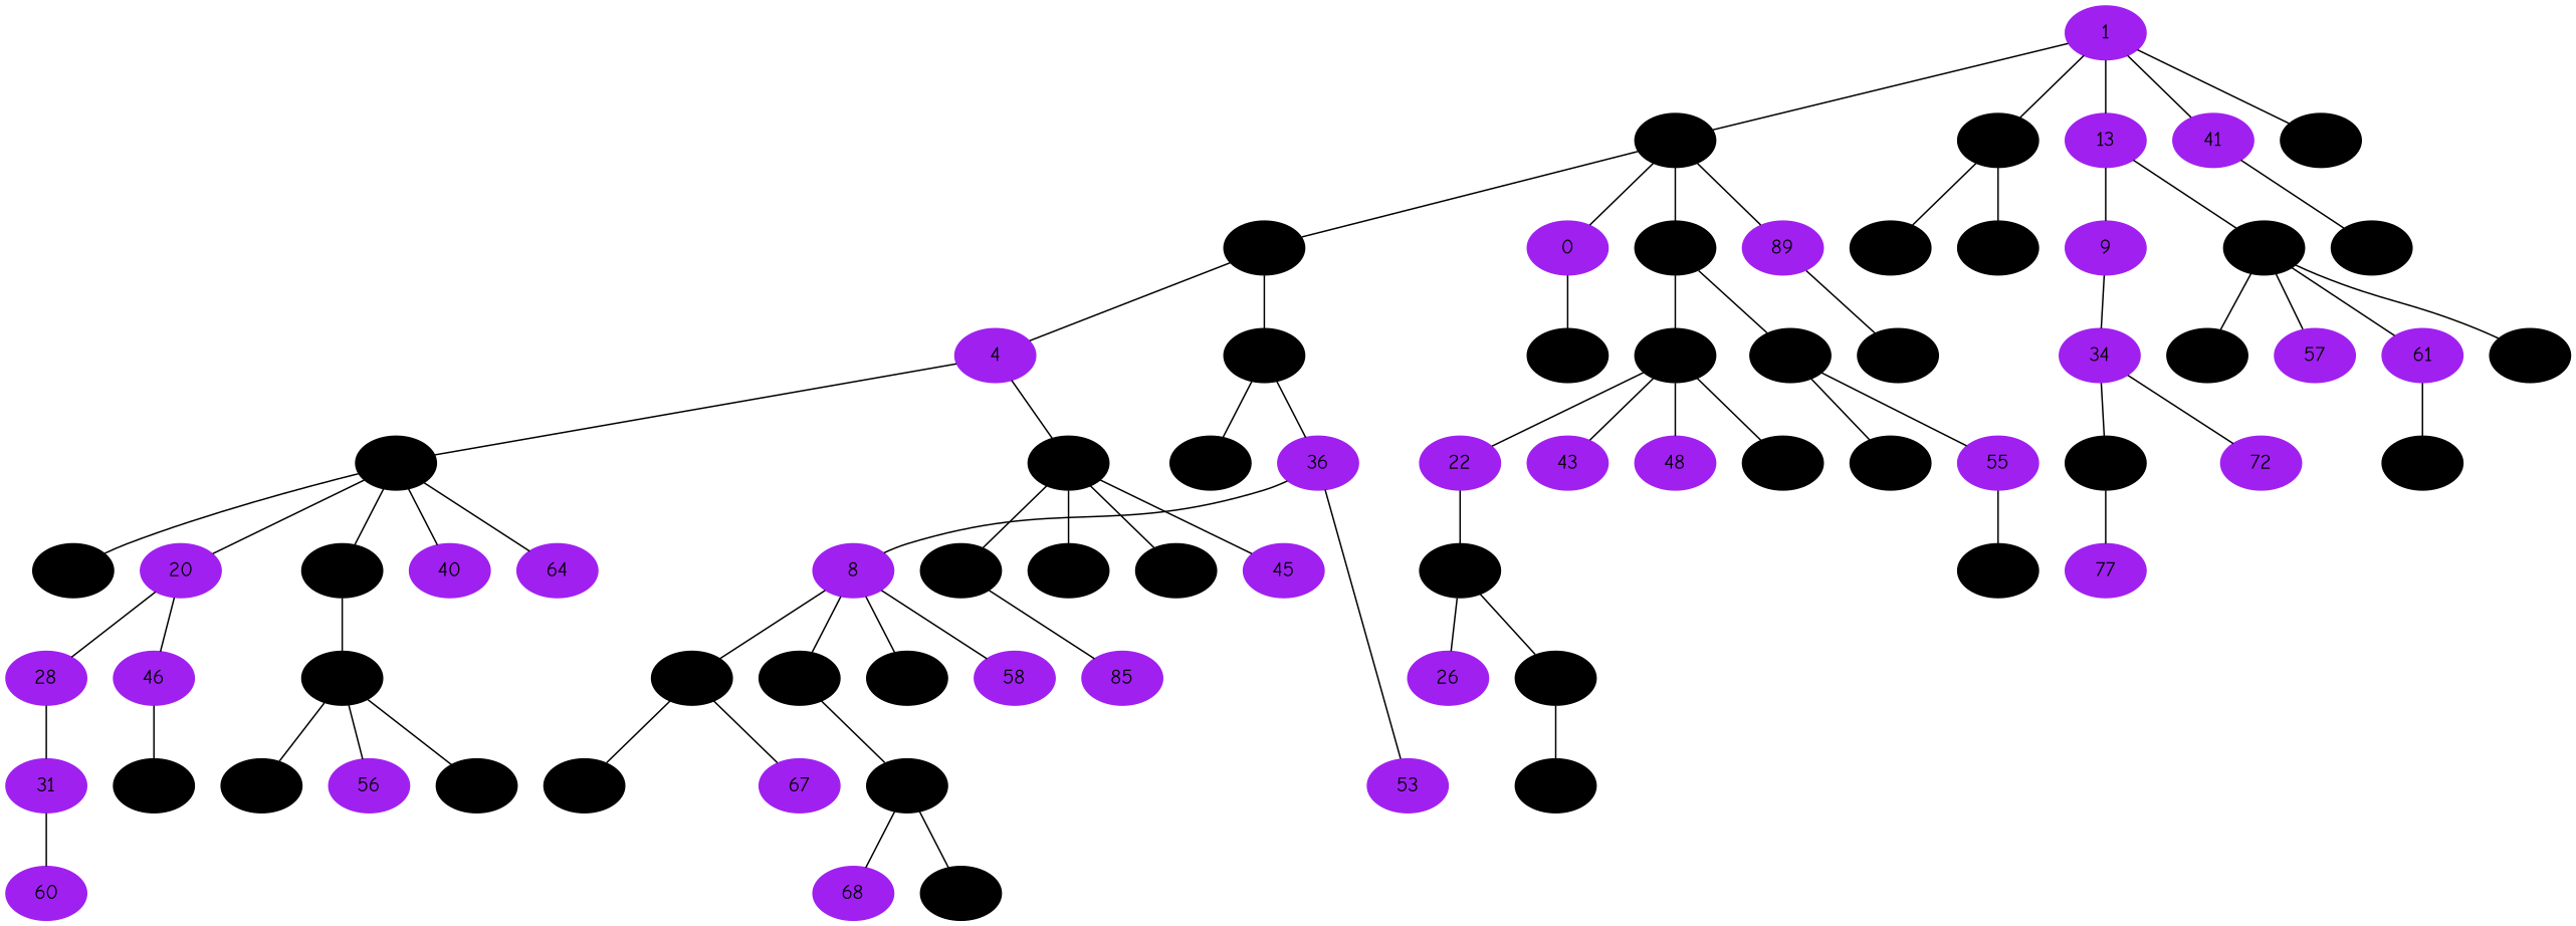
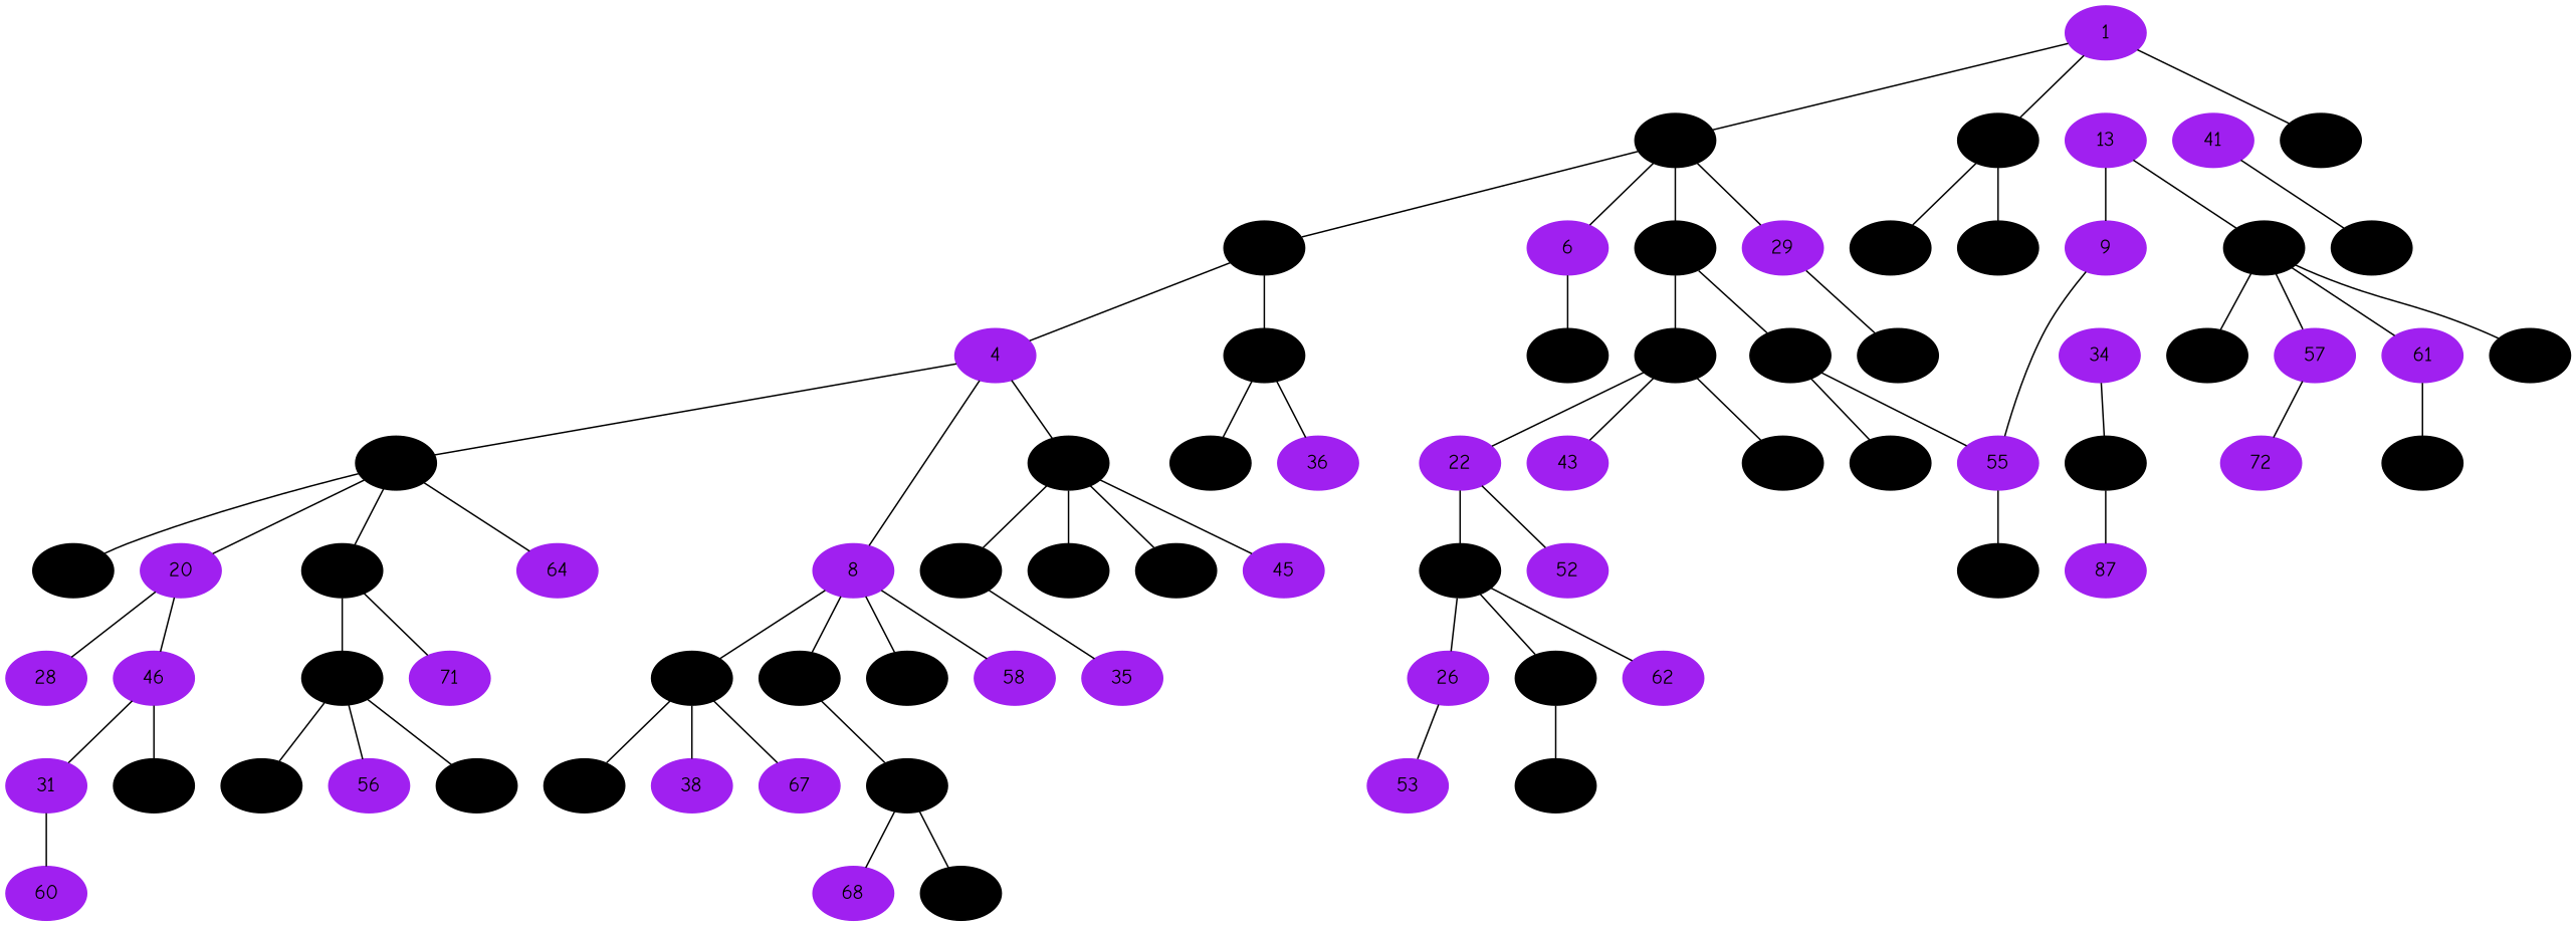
  graph {
    fontname="Comic Neue"
    node [color=black fontname="Comic Neue" style=filled]
    edge [fontname="Comic Neue"]
    1 [color=purple]
    2
    10
    13 [color=purple]
    41 [color=purple]
    75
    3
-   6 [color=purple label=0]
+   6 [color=purple]
    7
-   29 [color=purple label=89]
+   29 [color=purple]
    9 [color=purple]
    34 [color=purple]
    11
    78
    21
    76
    4 [color=purple]
    12
    23
    14
    15
    54
    5
    8 [color=purple]
    16
    25
    36 [color=purple]
    18
    20 [color=purple]
    30
-   40 [color=purple]
    64 [color=purple]
    17
    37
    42
    58 [color=purple]
    32
    33
    39
    45 [color=purple]
    28 [color=purple]
    46 [color=purple]
    47
+   71 [color=purple]
    22 [color=purple]
    43 [color=purple]
-   48 [color=purple]
    66
    19
    55 [color=purple]
    27
+   38 [color=purple]
    67 [color=purple]
    59
    73
    51
    57 [color=purple]
    61 [color=purple]
    79
    24
+   52 [color=purple]
    80
-   35 [color=purple label=85]
+   35 [color=purple]
    31 [color=purple]
    49
    72 [color=purple]
    69
    26 [color=purple]
    44
+   62 [color=purple]
    53 [color=purple]
    63
    60 [color=purple]
    50
    56 [color=purple]
    74
-   77 [color=purple]
+   77 [color=purple label=87]
    68 [color=purple]
    70
    1 -- 2
    1 -- 10
-   1 -- 13
-   1 -- 41
    1 -- 75
    2 -- 3
    2 -- 6
    2 -- 7
    2 -- 29
    10 -- 11
    10 -- 78
    13 -- 9
    13 -- 21
    41 -- 76
    3 -- 4
    3 -- 12
    6 -- 23
    7 -- 14
    7 -- 15
    29 -- 54
-   9 -- 34
+   9 -- 55
    34 -- 73
    21 -- 51
    21 -- 57
    21 -- 61
    21 -- 79
    4 -- 5
-   36 -- 8
+   4 -- 8
    4 -- 16
    12 -- 25
    12 -- 36
    14 -- 22
    14 -- 43
-   14 -- 48
    14 -- 66
    15 -- 19
    15 -- 55
    5 -- 18
    5 -- 20
    5 -- 30
-   5 -- 40
    5 -- 64
    8 -- 17
    8 -- 37
    8 -- 42
    8 -- 58
    16 -- 32
    16 -- 33
    16 -- 39
    16 -- 45
    20 -- 28
    20 -- 46
    30 -- 47
+   30 -- 71
    17 -- 27
+   17 -- 38
    17 -- 67
    37 -- 59
    32 -- 35
-   28 -- 31
+   46 -- 31
    46 -- 49
    47 -- 50
    47 -- 56
    47 -- 74
    22 -- 24
+   22 -- 52
    55 -- 80
    59 -- 68
    59 -- 70
    73 -- 77
-   34 -- 72
+   57 -- 72
    61 -- 69
    24 -- 26
    24 -- 44
+   24 -- 62
    31 -- 60
-   36 -- 53
+   26 -- 53
    44 -- 63
  }
